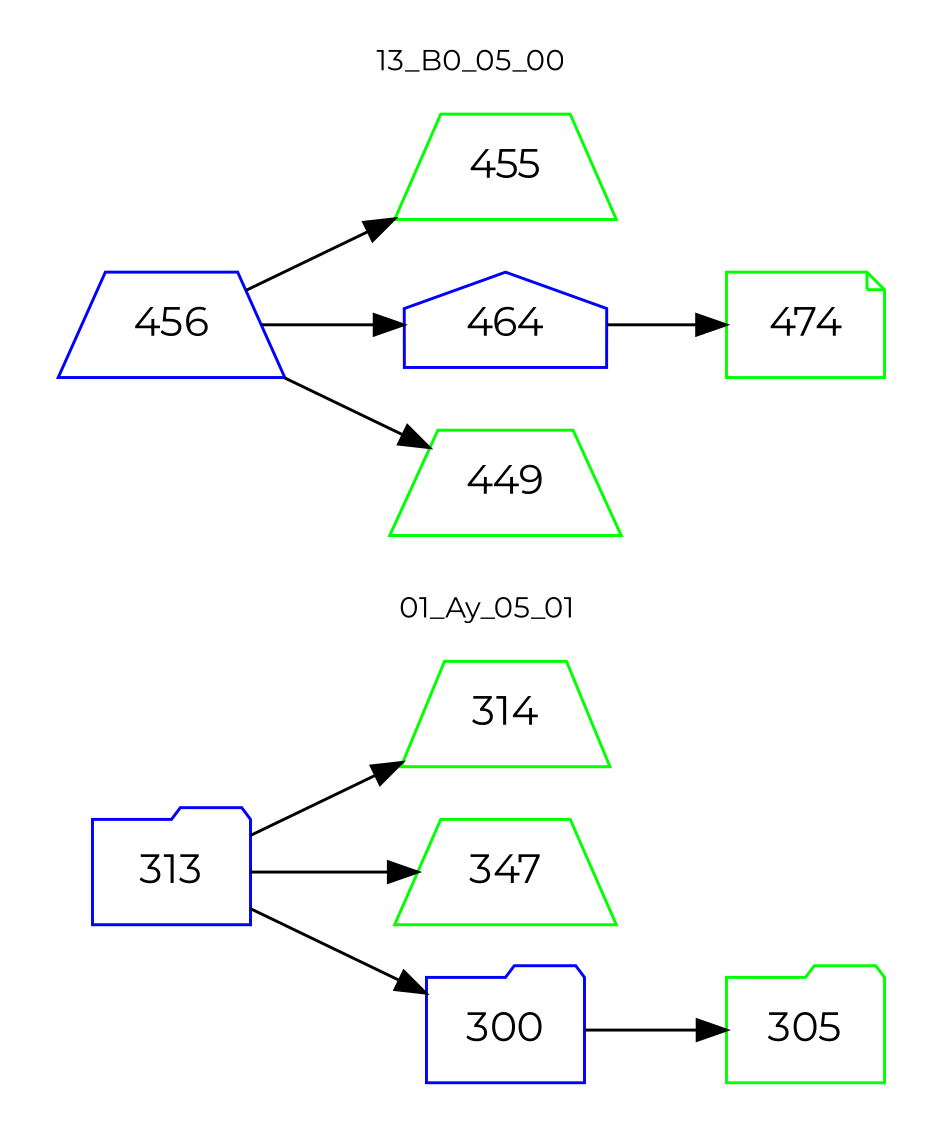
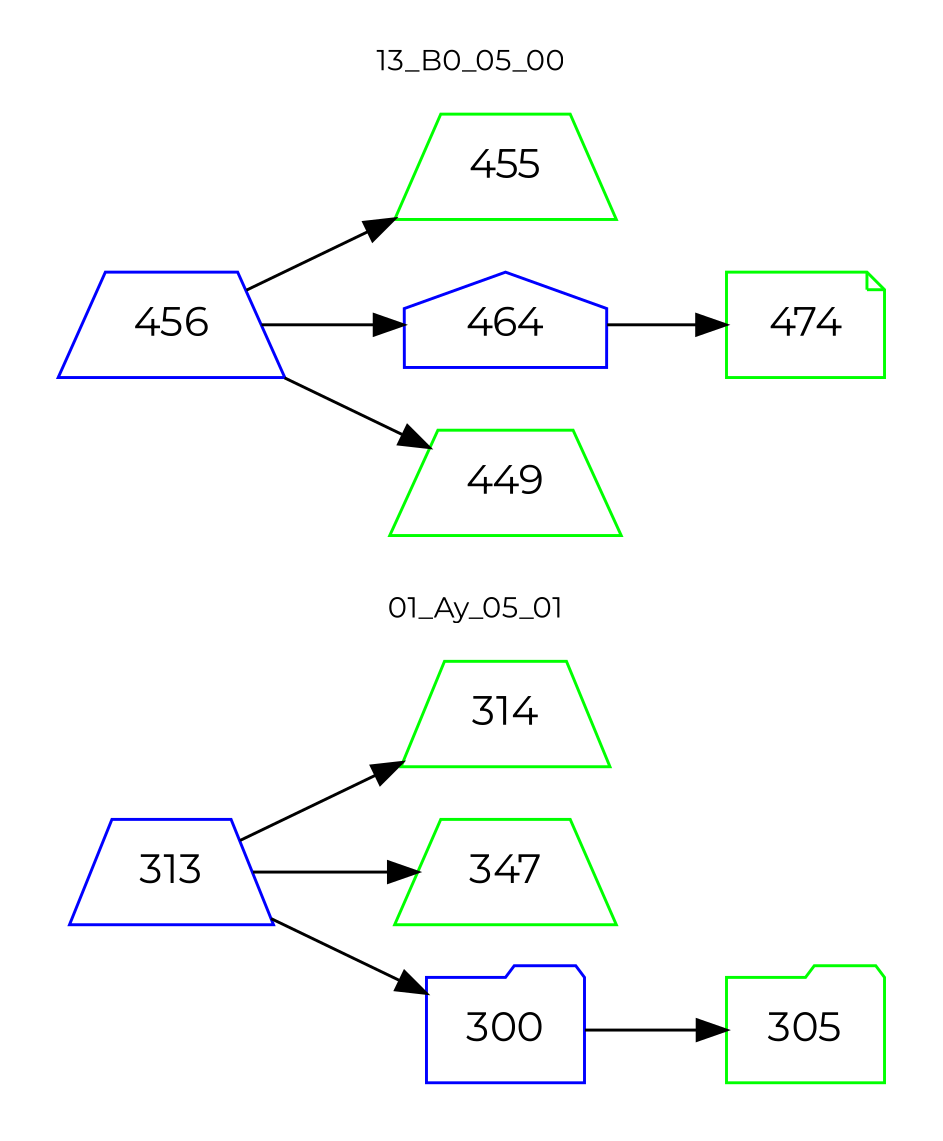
  digraph {
    fontname=Montserrat
    rankdir=LR
    node [color=green fontname=Montserrat shape=trapezium]
    edge [color=black fontname=Montserrat]
-   n1 [color=blue label=313 shape=folder]
+   n1 [color=blue label=313]
    n2 [color=blue label=300 shape=folder]
    n3 [label=347]
    n4 [label=314]
    n5 [label=305 shape=folder]
    n6 [color=blue label=456]
    n7 [label=449]
    n8 [color=blue label=464 shape=house]
    n9 [label=455]
    n10 [label=474 shape=note]
    subgraph cluster_1 {
      color=white
      fontsize=10
      label="01_Ay_05_01"
      n1
      n2
      n3
      n4
      n5
    }
    subgraph cluster_2 {
      color=white
      fontsize=10
      label="13_B0_05_00"
      n6
      n7
      n8
      n9
      n10
    }
    n1 -> n2
    n1 -> n3
    n1 -> n4
    n2 -> n5
    n6 -> n7
    n6 -> n8
    n6 -> n9
    n8 -> n10
  }
